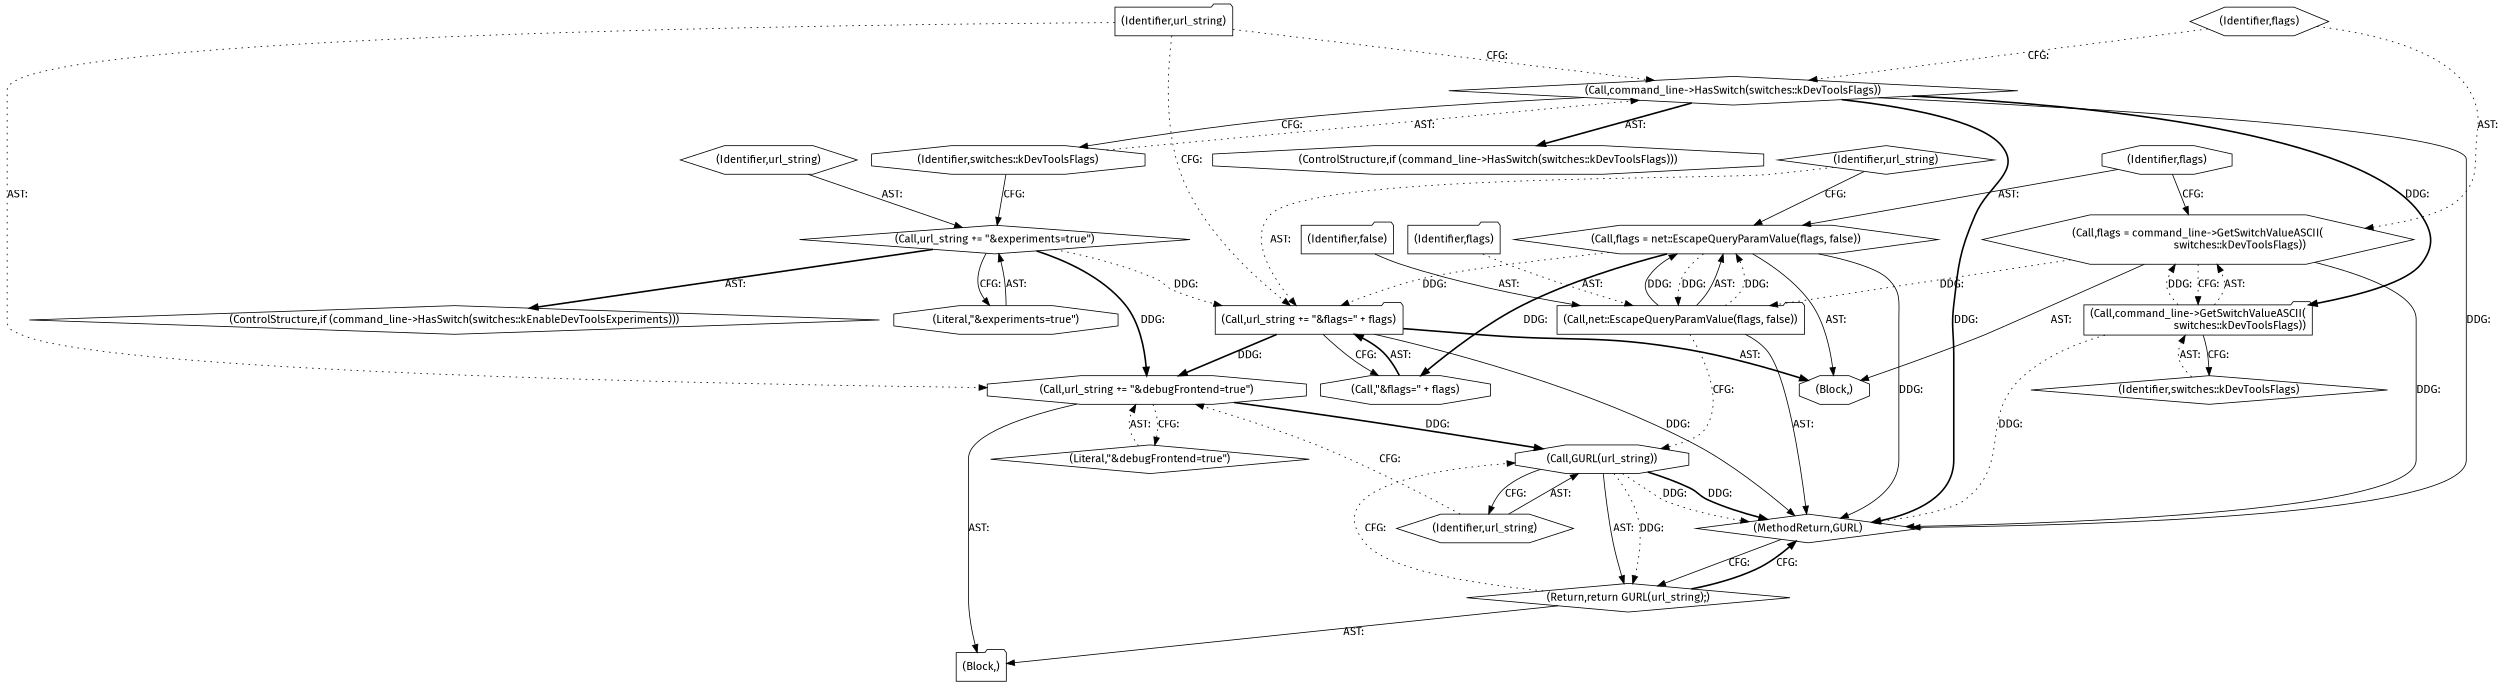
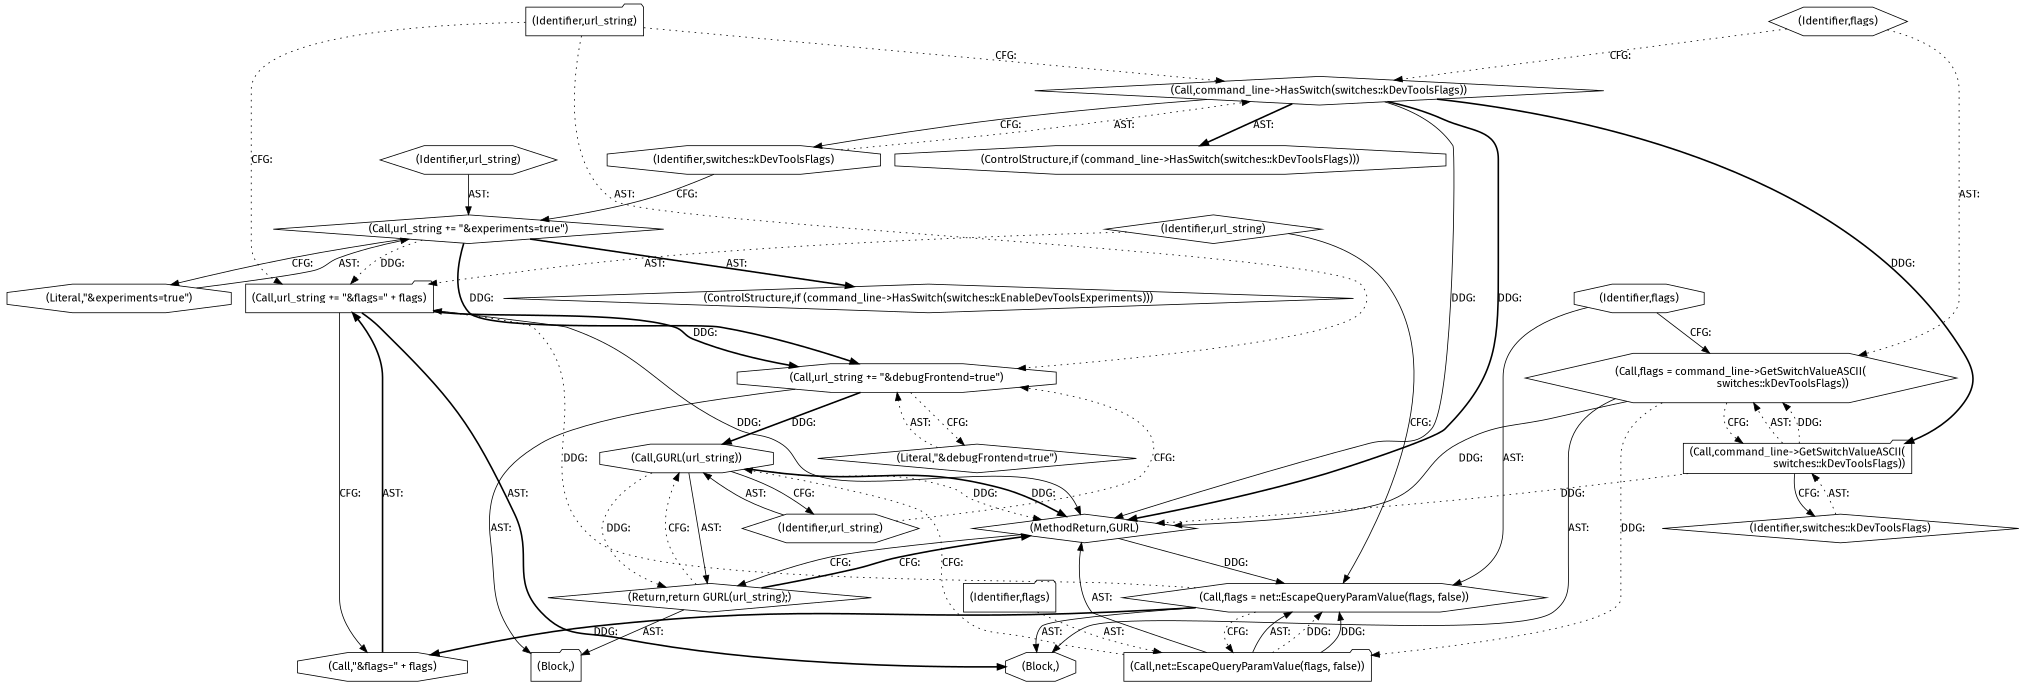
  digraph {
    fontname="Fira Sans"
    node [fontname="Fira Sans" shape=octagon]
    edge [fontname="Fira Sans" style=solid]
    n1 [label="(Call,url_string += \"&flags=\" + flags)" shape=folder]
    n2 [label="(Call,url_string += \"&debugFrontend=true\")"]
    n3 [label="(Call,\"&flags=\" + flags)"]
    n4 [label="(Block,)"]
    n5 [label="(MethodReturn,GURL)" shape=diamond]
    n6 [label="(Call,GURL(url_string))"]
    n7 [label="(Block,)" shape=folder]
    n8 [label="(Literal,\"&debugFrontend=true\")" shape=diamond]
    n9 [label="(Return,return GURL(url_string);)" shape=diamond]
    n10 [label="(Call,flags = net::EscapeQueryParamValue(flags, false))" shape=hexagon]
    n11 [label="(Call,net::EscapeQueryParamValue(flags, false))" shape=folder]
-   n12 [label="(Identifier,false)" shape=folder]
    n13 [label="(Call,flags = command_line->GetSwitchValueASCII(\n                            switches::kDevToolsFlags))" shape=hexagon]
    n14 [label="(Call,command_line->GetSwitchValueASCII(\n                            switches::kDevToolsFlags))" shape=folder]
    n15 [label="(Identifier,switches::kDevToolsFlags)" shape=diamond]
    n16 [label="(Call,command_line->HasSwitch(switches::kDevToolsFlags))" shape=diamond]
    n17 [label="(ControlStructure,if (command_line->HasSwitch(switches::kDevToolsFlags)))"]
    n18 [label="(Identifier,switches::kDevToolsFlags)"]
    n19 [label="(Call,url_string += \"&experiments=true\")" shape=diamond]
    n20 [label="(ControlStructure,if (command_line->HasSwitch(switches::kEnableDevToolsExperiments)))" shape=diamond]
    n21 [label="(Literal,\"&experiments=true\")"]
    n22 [label="(Identifier,url_string)" shape=hexagon]
    n23 [label="(Identifier,url_string)" shape=folder]
    n24 [label="(Identifier,flags)"]
    n25 [label="(Identifier,flags)" shape=hexagon]
    n26 [label="(Identifier,url_string)" shape=hexagon]
    n27 [label="(Identifier,url_string)" shape=diamond]
    n28 [label="(Identifier,flags)" shape=folder]
    n1 -> n2 [label="DDG: " style=bold]
    n1 -> n3 [label="CFG: "]
    n1 -> n4 [label="AST: " style=bold]
    n1 -> n5 [label="DDG: "]
    n2 -> n6 [label="DDG: " style=bold]
    n2 -> n7 [label="AST: "]
    n2 -> n8 [label="CFG: " style=dotted]
    n3 -> n1 [label="AST: " style=bold]
    n5 -> n9 [label="CFG: "]
    n6 -> n5 [label="DDG: " style=dotted]
    n6 -> n5 [label="DDG: " style=bold]
    n6 -> n9 [label="AST: "]
    n6 -> n9 [label="DDG: " style=dotted]
    n6 -> n22 [label="CFG: "]
    n8 -> n2 [label="AST: " style=dotted]
    n9 -> n5 [label="CFG: " style=bold]
    n9 -> n6 [label="CFG: " style=dotted]
    n9 -> n7 [label="AST: "]
    n10 -> n1 [label="DDG: " style=dotted]
    n10 -> n3 [label="DDG: " style=bold]
    n10 -> n4 [label="AST: "]
-   n10 -> n5 [label="DDG: "]
-   n10 -> n11 [label="DDG: " style=dotted]
+   n5 -> n10 [label="DDG: "]
+   n10 -> n11 [label="CFG: " style=dotted]
    n11 -> n5 [label="AST: "]
    n11 -> n6 [label="CFG: " style=dotted]
    n11 -> n10 [label="AST: "]
    n11 -> n10 [label="DDG: " style=dotted]
    n11 -> n10 [label="DDG: "]
-   n12 -> n11 [label="AST: "]
    n13 -> n4 [label="AST: "]
    n13 -> n5 [label="DDG: "]
    n13 -> n11 [label="DDG: " style=dotted]
    n13 -> n14 [label="CFG: " style=dotted]
    n14 -> n5 [label="DDG: " style=dotted]
    n14 -> n13 [label="AST: " style=dotted]
    n14 -> n13 [label="DDG: " style=dotted]
    n14 -> n15 [label="CFG: "]
    n15 -> n14 [label="AST: " style=dotted]
    n16 -> n5 [label="DDG: "]
    n16 -> n5 [label="DDG: " style=bold]
    n16 -> n14 [label="DDG: " style=bold]
    n16 -> n17 [label="AST: " style=bold]
    n16 -> n18 [label="CFG: "]
    n18 -> n16 [label="AST: " style=dotted]
    n18 -> n19 [label="CFG: "]
    n19 -> n1 [label="DDG: " style=dotted]
    n19 -> n2 [label="DDG: " style=bold]
    n19 -> n20 [label="AST: " style=bold]
    n19 -> n21 [label="CFG: "]
    n21 -> n19 [label="AST: "]
    n22 -> n2 [label="CFG: " style=dotted]
    n22 -> n6 [label="AST: "]
    n23 -> n1 [label="CFG: " style=dotted]
    n23 -> n2 [label="AST: " style=dotted]
    n23 -> n16 [label="CFG: " style=dotted]
    n24 -> n10 [label="AST: "]
    n24 -> n13 [label="CFG: "]
    n25 -> n13 [label="AST: " style=dotted]
    n25 -> n16 [label="CFG: " style=dotted]
    n26 -> n19 [label="AST: "]
    n27 -> n1 [label="AST: " style=dotted]
    n27 -> n10 [label="CFG: "]
    n28 -> n11 [label="AST: " style=dotted]
  }
